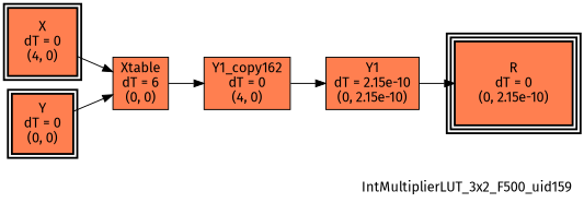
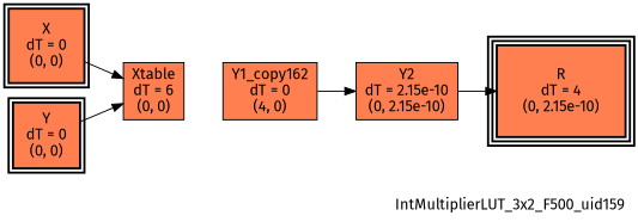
  digraph {
    fontname="Fira Sans"
    label=IntMultiplierLUT_3x2_F500_uid159
    labeljust=right
    labelloc=bottom
    nodesep=0.25
    rankdir=LR
    ranksep=0.5
    node [color=black fillcolor=coral fontname="Fira Sans" peripheries=1 shape=box style="bold, filled"]
    edge [arrowhead=normal arrowsize=1.0 arrowtail=normal color=black dir=forward fontname="Fira Sans"]
-   n1 [label="X\ndT = 0\n(4, 0)" peripheries=2]
+   n1 [label="X\ndT = 0\n(0, 0)" peripheries=2]
    n2 [label="Y\ndT = 0\n(0, 0)" peripheries=2]
-   n3 [label="R\ndT = 0\n(0, 2.15e-10)" peripheries=3]
+   n3 [label="R\ndT = 4\n(0, 2.15e-10)" peripheries=3]
    n4 [label="Xtable\ndT = 6\n(0, 0)" style=filled]
    n5 [label="Y1_copy162\ndT = 0\n(4, 0)" style=filled]
-   n6 [label="Y1\ndT = 2.15e-10\n(0, 2.15e-10)" style=filled]
+   n6 [label="Y2\ndT = 2.15e-10\n(0, 2.15e-10)" style=filled]
    subgraph sub_1 {
      rank=same
      n1
      n2
    }
    subgraph sub_2 {
      rank=same
      n3
    }
    n1 -> n4
    n2 -> n4
-   n4 -> n5
    n5 -> n6
    n6 -> n3
  }
